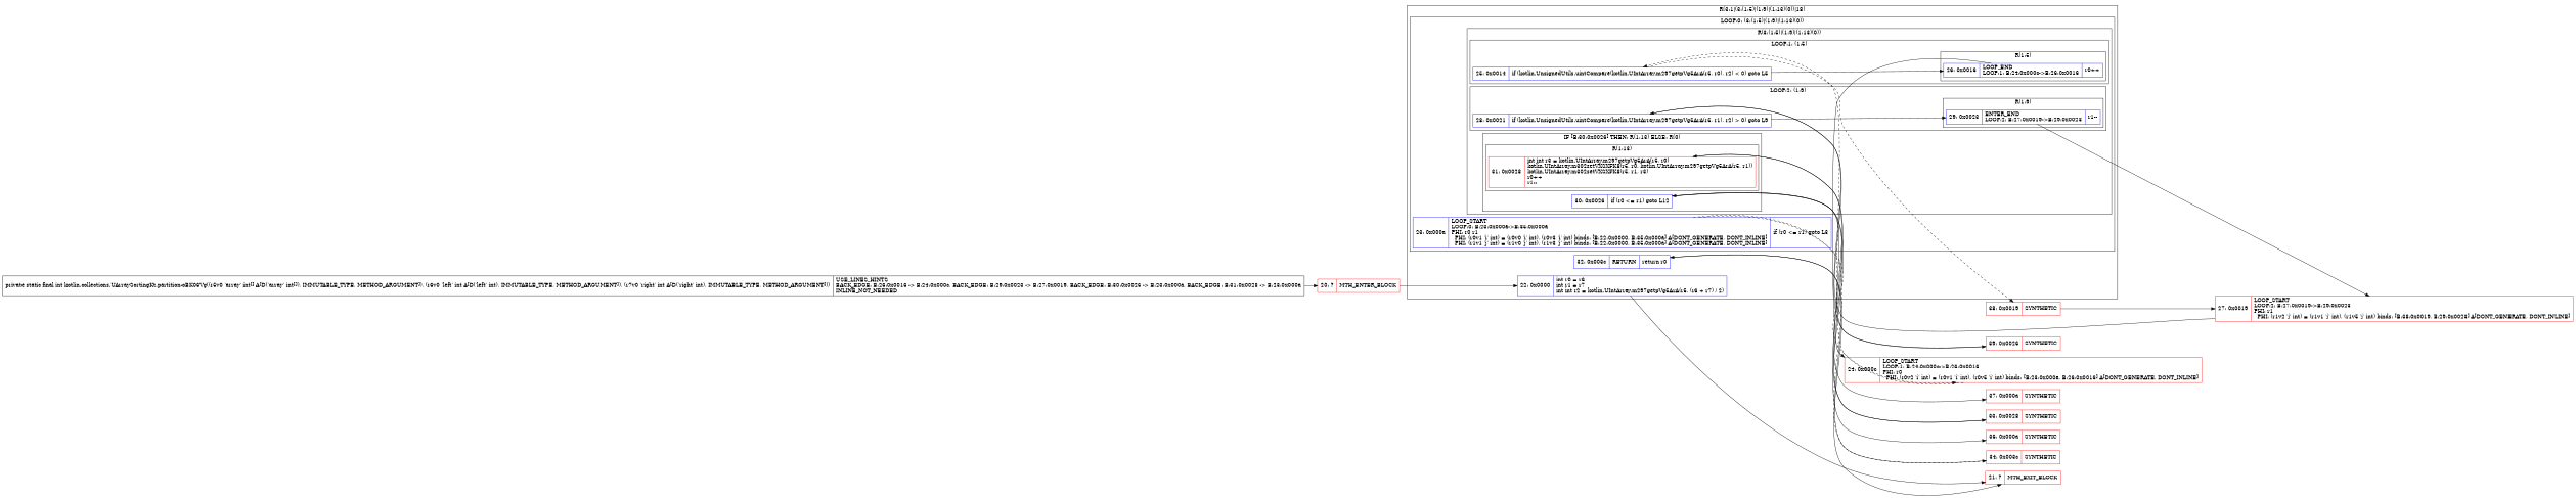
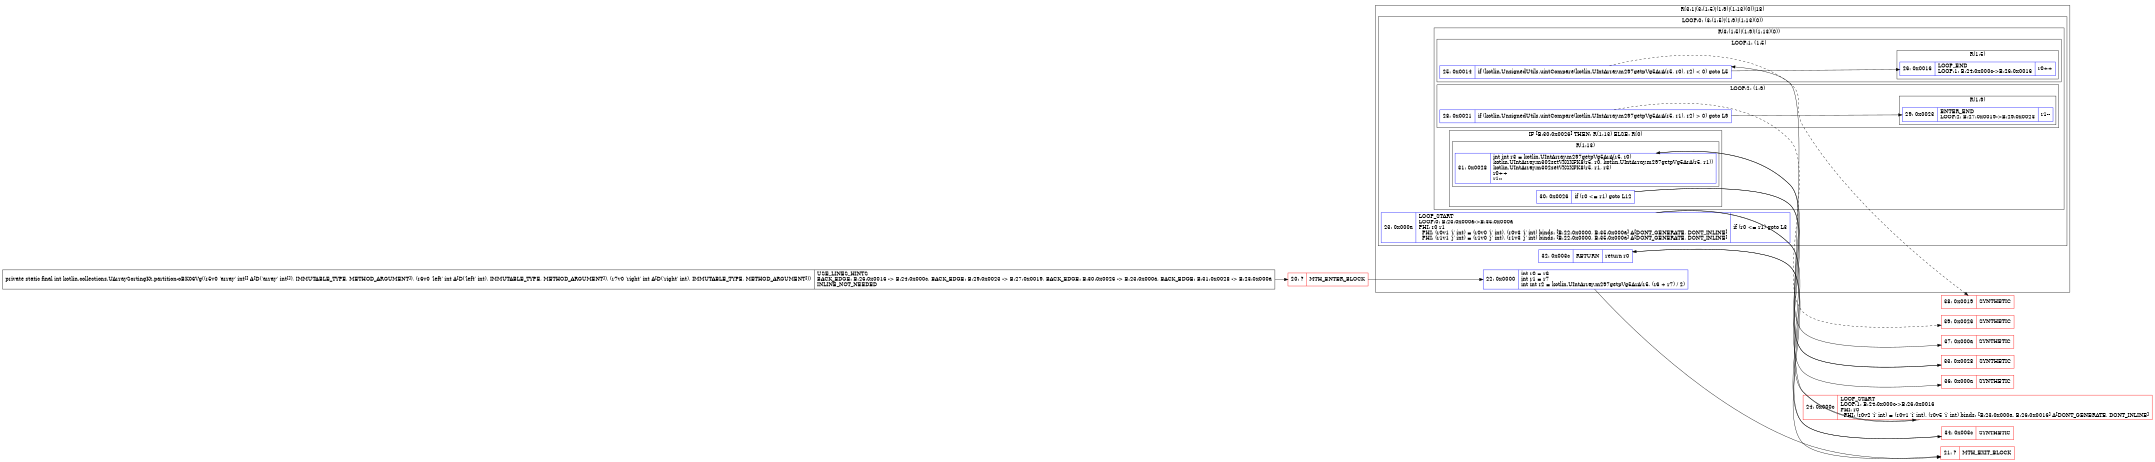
  digraph {
    rankdir=LR
    node [color=red shape=record]
    n1 [color=blue label="{26\:\ 0x0016|LOOP_END\lLOOP:1: B:24:0x000c\-\>B:26:0x0016\l|r0++\l}"]
    n2 [color=blue label="{25\:\ 0x0014|if (kotlin.UnsignedUtils.uintCompare(kotlin.UIntArray.m297getpVg5ArA(r5, r0), r2) \< 0) goto L5\l}"]
    n3 [color=blue label="{29\:\ 0x0023|ENTER_END\lLOOP:2: B:27:0x0019\-\>B:29:0x0023\l|r1\-\-\l}"]
    n4 [color=blue label="{28\:\ 0x0021|if (kotlin.UnsignedUtils.uintCompare(kotlin.UIntArray.m297getpVg5ArA(r5, r1), r2) \> 0) goto L9\l}"]
-   n5 [label="{31\:\ 0x0028|int int r3 = kotlin.UIntArray.m297getpVg5ArA(r5, r0)\lkotlin.UIntArray.m302setVXSXFK8(r5, r0, kotlin.UIntArray.m297getpVg5ArA(r5, r1))\lkotlin.UIntArray.m302setVXSXFK8(r5, r1, r3)\lr0++\lr1\-\-\l}"]
+   n5 [color=blue label="{31\:\ 0x0028|int int r3 = kotlin.UIntArray.m297getpVg5ArA(r5, r0)\lkotlin.UIntArray.m302setVXSXFK8(r5, r0, kotlin.UIntArray.m297getpVg5ArA(r5, r1))\lkotlin.UIntArray.m302setVXSXFK8(r5, r1, r3)\lr0++\lr1\-\-\l}"]
    n6 [color=blue label="{30\:\ 0x0026|if (r0 \<= r1) goto L12\l}"]
    n7 [color=blue label="{23\:\ 0x000a|LOOP_START\lLOOP:0: B:23:0x000a\-\>B:35:0x000a\lPHI: r0 r1 \l  PHI: (r0v1 'i' int) = (r0v0 'i' int), (r0v3 'i' int) binds: [B:22:0x0000, B:35:0x000a] A[DONT_GENERATE, DONT_INLINE]\l  PHI: (r1v1 'j' int) = (r1v0 'j' int), (r1v3 'j' int) binds: [B:22:0x0000, B:35:0x000a] A[DONT_GENERATE, DONT_INLINE]\l|if (r0 \<= r1) goto L3\l}"]
    n8 [color=blue label="{22\:\ 0x0000|int r0 = r6\lint r1 = r7\lint int r2 = kotlin.UIntArray.m297getpVg5ArA(r5, (r6 + r7) \/ 2)\l}"]
    n9 [color=blue label="{32\:\ 0x003c|RETURN\l|return r0\l}"]
    n10 [label="{24\:\ 0x000c|LOOP_START\lLOOP:1: B:24:0x000c\-\>B:26:0x0016\lPHI: r0 \l  PHI: (r0v2 'i' int) = (r0v1 'i' int), (r0v5 'i' int) binds: [B:23:0x000a, B:26:0x0016] A[DONT_GENERATE, DONT_INLINE]\l}"]
    n11 [label="{38\:\ 0x0019|SYNTHETIC\l}"]
-   n12 [label="{27\:\ 0x0019|LOOP_START\lLOOP:2: B:27:0x0019\-\>B:29:0x0023\lPHI: r1 \l  PHI: (r1v2 'j' int) = (r1v1 'j' int), (r1v5 'j' int) binds: [B:38:0x0019, B:29:0x0023] A[DONT_GENERATE, DONT_INLINE]\l}"]
    n13 [label="{39\:\ 0x0026|SYNTHETIC\l}"]
    n14 [label="{37\:\ 0x000a|SYNTHETIC\l}"]
    n15 [label="{33\:\ 0x0028|SYNTHETIC\l}"]
    n16 [label="{36\:\ 0x000a|SYNTHETIC\l}"]
    n17 [label="{34\:\ 0x003c|SYNTHETIC\l}"]
    n18 [label="{21\:\ ?|MTH_EXIT_BLOCK\l}"]
    n19 [label="{20\:\ ?|MTH_ENTER_BLOCK\l}"]
    n20 [label="{private static final int kotlin.collections.UArraySortingKt.partition\-oBK06Vg((r5v0 'array' int[] A[D('array' int[]), IMMUTABLE_TYPE, METHOD_ARGUMENT]), (r6v0 'left' int A[D('left' int), IMMUTABLE_TYPE, METHOD_ARGUMENT]), (r7v0 'right' int A[D('right' int), IMMUTABLE_TYPE, METHOD_ARGUMENT]))  | USE_LINES_HINTS\lBACK_EDGE: B:26:0x0016 \-\> B:24:0x000c, BACK_EDGE: B:29:0x0023 \-\> B:27:0x0019, BACK_EDGE: B:30:0x0026 \-\> B:23:0x000a, BACK_EDGE: B:31:0x0028 \-\> B:23:0x000a\lINLINE_NOT_NEEDED\l}" color=""]
    subgraph cluster_1 {
      label="R(3:1|(3:(1:5)|(1:9)|(1:13)(0))|18)"
      n8
      n9
      subgraph cluster_2 {
        label="LOOP:0: (3:(1:5)|(1:9)|(1:13)(0))"
        n7
        subgraph cluster_3 {
          label="R(3:(1:5)|(1:9)|(1:13)(0))"
          subgraph cluster_4 {
            label="LOOP:1: (1:5)"
            n2
            subgraph cluster_5 {
              label="R(1:5)"
              n1
            }
          }
          subgraph cluster_6 {
            label="LOOP:2: (1:9)"
            n4
            subgraph cluster_7 {
              label="R(1:9)"
              n3
            }
          }
          subgraph cluster_8 {
            label="IF [B:30:0x0026] THEN: R(1:13) ELSE: R(0)"
            n6
            subgraph cluster_9 {
              label="R(1:13)"
              n5
            }
            subgraph cluster_10 {
              label="R(0)"
            }
          }
        }
      }
    }
-   n1 -> n10
    n2 -> n1
    n2 -> n11 [style=dashed]
-   n3 -> n12
    n4 -> n3
-   n4 -> n13 [style=solid]
+   n4 -> n13 [style=dashed]
    n5 -> n14
    n6 -> n15
    n6 -> n16 [style=solid]
-   n7 -> n10 [style=dashed]
-   n7 -> n17 [style=dashed]
+   n7 -> n10
+   n7 -> n17 [style=solid]
    n8 -> n18
    n9 -> n18
-   n10 -> n2 [style=dashed]
-   n11 -> n12
-   n12 -> n4
-   n13 -> n6
+   n10 -> n2
    n15 -> n5
    n17 -> n9
    n19 -> n8
    n20 -> n19
  }
